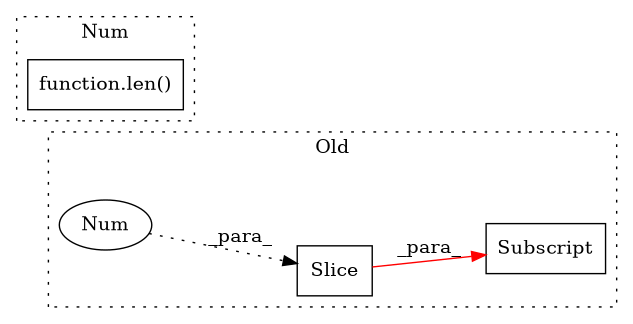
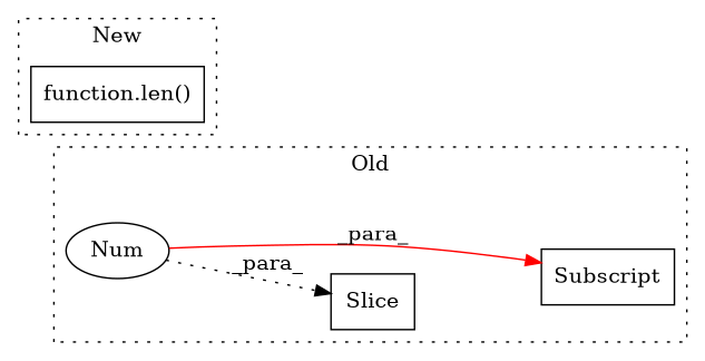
  digraph {
    rankdir=LR
    node [s=6025 shape=box]
    n1 [a=80 l=3 label=Slice]
    n2 [a=63 l="22,0" label=Subscript s="6007,0"]
    n3 [a=76 l=2 label=Num shape=ellipse]
    n4 [a=75 l="4,1" label="function.len()" s="4921,4940"]
    subgraph cluster_1 {
      label=Old
      style=dotted
      n1
      n2
      n3
    }
    subgraph cluster_2 {
-     label=Num
+     label=New
      style=dotted
      n4
    }
-   n1 -> n2 [label=_para_ color=red style=solid]
+   n3 -> n2 [label=_para_ color=red style=solid]
    n3 -> n1 [label=_para_ color=black style=dotted]
  }
